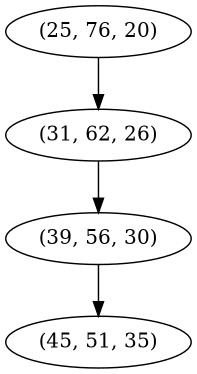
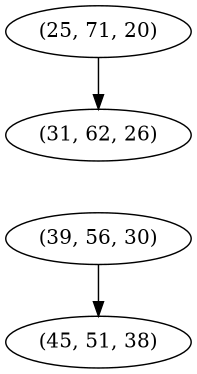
  digraph {
    n1 [label="(31, 62, 26)"]
-   "(25, 71, 20)" [label="(25, 76, 20)"]
+   "(25, 71, 20)"
    "(39, 56, 30)"
-   "(45, 51, 35)"
-   n1 -> "(39, 56, 30)"
+   "(45, 51, 35)" [label="(45, 51, 38)"]
    "(25, 71, 20)" -> n1
    "(39, 56, 30)" -> "(45, 51, 35)"
  }
